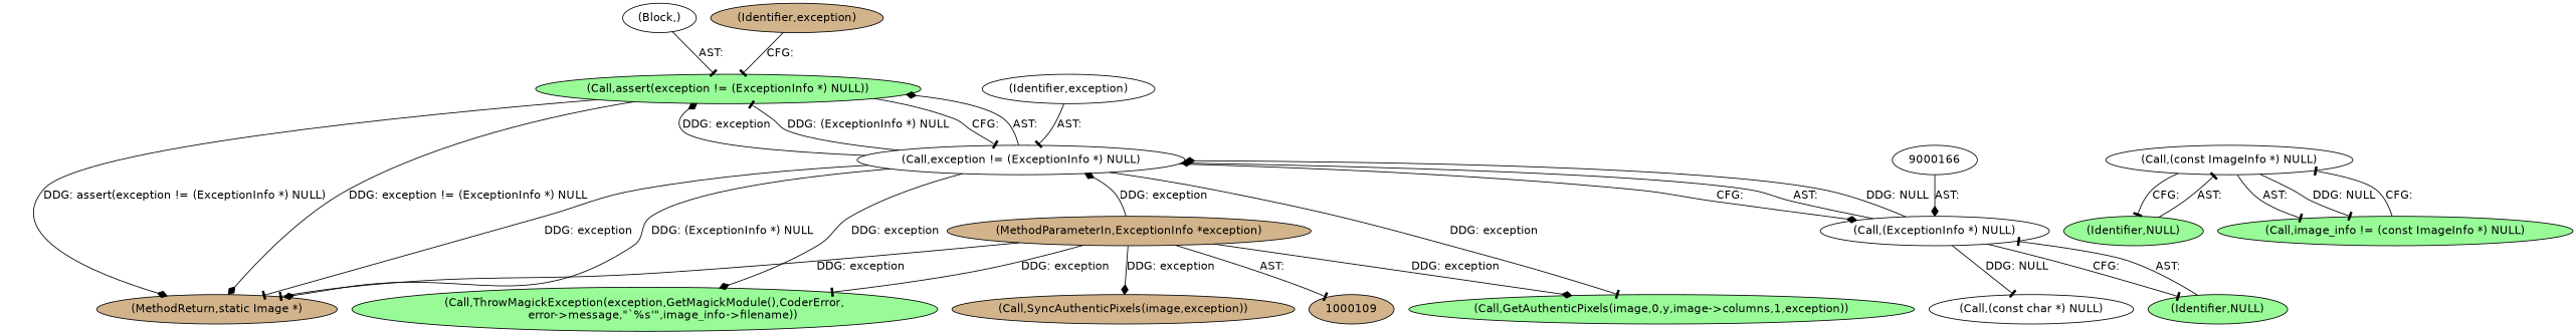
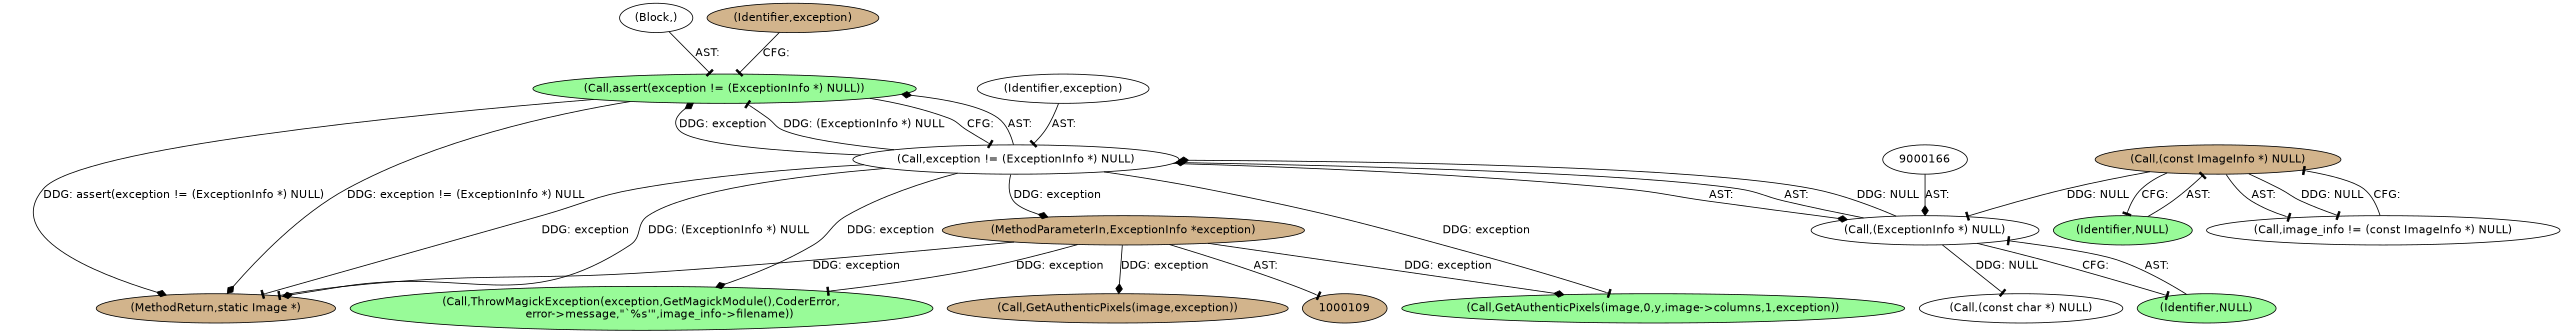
  digraph {
    fontname="DejaVu Sans"
    node [fillcolor=palegreen fontname="DejaVu Sans" style=filled]
    edge [arrowhead=tee fontname="DejaVu Sans"]
    n1 [label="(Call,assert(exception != (ExceptionInfo *) NULL))"]
    n2 [fillcolor=white label="(Call,exception != (ExceptionInfo *) NULL)"]
    n3 [fillcolor=tan label="(MethodReturn,static Image *)"]
    n4 [fillcolor=white label="(Call,(ExceptionInfo *) NULL)"]
    n5 [label="(Call,ThrowMagickException(exception,GetMagickModule(),CoderError,\n          error->message,\"`%s'\",image_info->filename))"]
    n6 [label="(Call,GetAuthenticPixels(image,0,y,image->columns,1,exception))"]
    n7 [fillcolor=white label="(Block,)"]
    n8 [label="(Identifier,NULL)"]
    n9 [fillcolor=white label="(Call,(const char *) NULL)"]
    n10 [fillcolor=tan label="(MethodParameterIn,ExceptionInfo *exception)"]
-   n11 [fillcolor=tan label="(Call,SyncAuthenticPixels(image,exception))"]
+   n11 [fillcolor=tan label="(Call,GetAuthenticPixels(image,exception))"]
    1000109 [fillcolor=tan]
-   n13 [fillcolor=white label="(Call,(const ImageInfo *) NULL)"]
+   n13 [fillcolor=tan label="(Call,(const ImageInfo *) NULL)"]
    n14 [label="(Identifier,NULL)"]
-   n15 [label="(Call,image_info != (const ImageInfo *) NULL)"]
+   n15 [fillcolor=white label="(Call,image_info != (const ImageInfo *) NULL)"]
    n16 [fillcolor=tan label="(Identifier,exception)"]
    n17 [fillcolor=white label="(Identifier,exception)"]
    n18 [fillcolor=white label=9000166]
    n1 -> n2 [label="CFG: "]
    n1 -> n3 [arrowhead=diamond label="DDG: exception != (ExceptionInfo *) NULL"]
    n1 -> n3 [arrowhead=diamond label="DDG: assert(exception != (ExceptionInfo *) NULL)"]
    n2 -> n1 [arrowhead=diamond label="AST: "]
    n2 -> n1 [arrowhead=diamond label="DDG: exception"]
    n2 -> n1 [label="DDG: (ExceptionInfo *) NULL"]
    n2 -> n3 [label="DDG: exception"]
    n2 -> n3 [arrowhead=diamond label="DDG: (ExceptionInfo *) NULL"]
-   n2 -> n4 [arrowhead=diamond label="CFG: "]
+   n2 -> n4 [arrowhead=diamond label="AST: "]
    n2 -> n5 [arrowhead=diamond label="DDG: exception"]
    n2 -> n6 [label="DDG: exception"]
    n4 -> n2 [arrowhead=diamond label="AST: "]
    n4 -> n2 [arrowhead=diamond label="DDG: NULL"]
    n4 -> n8 [label="CFG: "]
    n4 -> n9 [label="DDG: NULL"]
    n7 -> n1 [label="AST: "]
    n8 -> n4 [label="AST: "]
-   n10 -> n2 [arrowhead=diamond label="DDG: exception"]
+   n2 -> n10 [arrowhead=diamond label="DDG: exception"]
    n10 -> n3 [label="DDG: exception"]
    n10 -> n5 [label="DDG: exception"]
    n10 -> n6 [arrowhead=diamond label="DDG: exception"]
    n10 -> n11 [arrowhead=diamond label="DDG: exception"]
    n10 -> 1000109 [label="AST: "]
+   n13 -> n4 [label="DDG: NULL"]
    n13 -> n14 [label="CFG: "]
    n13 -> n15 [label="AST: "]
    n13 -> n15 [label="DDG: NULL"]
    n14 -> n13 [label="AST: "]
    n15 -> n13 [label="CFG: "]
    n16 -> n1 [label="CFG: "]
    n17 -> n2 [label="AST: "]
    n18 -> n4 [arrowhead=diamond label="AST: "]
  }
